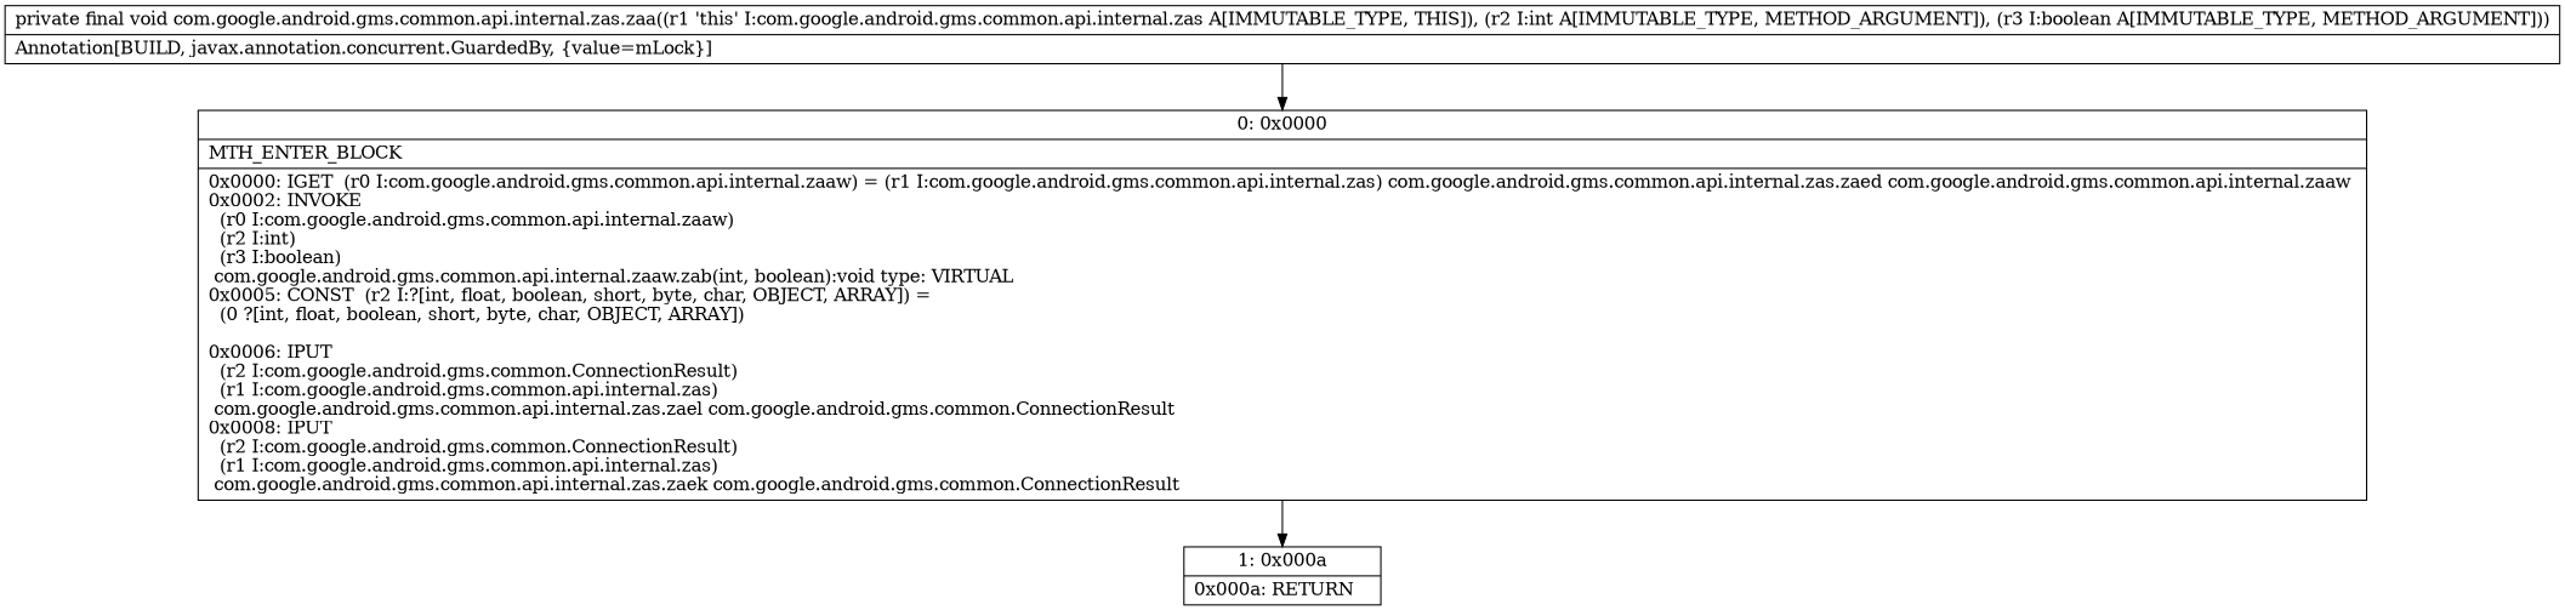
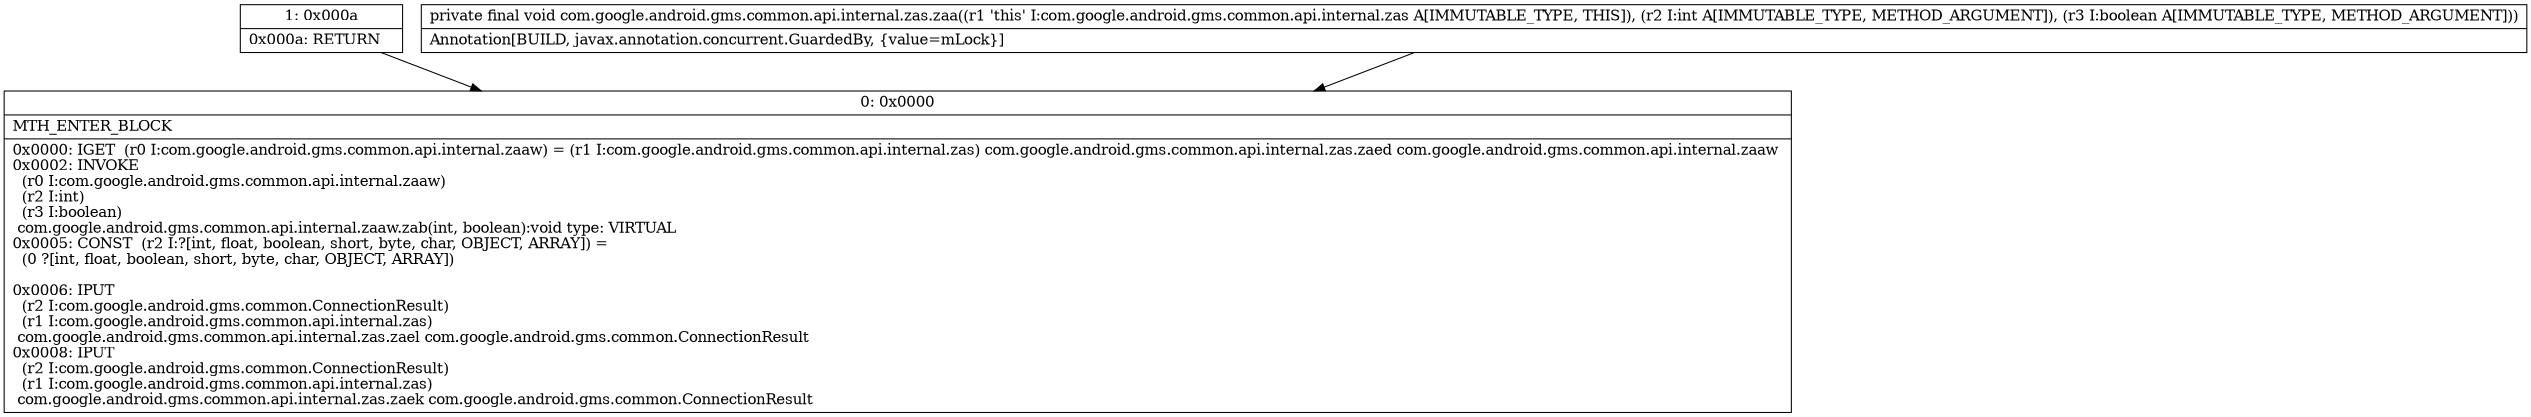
  digraph {
    node [shape=record]
    n1 [label="{0\:\ 0x0000|MTH_ENTER_BLOCK\l|0x0000: IGET  (r0 I:com.google.android.gms.common.api.internal.zaaw) = (r1 I:com.google.android.gms.common.api.internal.zas) com.google.android.gms.common.api.internal.zas.zaed com.google.android.gms.common.api.internal.zaaw \l0x0002: INVOKE  \l  (r0 I:com.google.android.gms.common.api.internal.zaaw)\l  (r2 I:int)\l  (r3 I:boolean)\l com.google.android.gms.common.api.internal.zaaw.zab(int, boolean):void type: VIRTUAL \l0x0005: CONST  (r2 I:?[int, float, boolean, short, byte, char, OBJECT, ARRAY]) = \l  (0 ?[int, float, boolean, short, byte, char, OBJECT, ARRAY])\l \l0x0006: IPUT  \l  (r2 I:com.google.android.gms.common.ConnectionResult)\l  (r1 I:com.google.android.gms.common.api.internal.zas)\l com.google.android.gms.common.api.internal.zas.zael com.google.android.gms.common.ConnectionResult \l0x0008: IPUT  \l  (r2 I:com.google.android.gms.common.ConnectionResult)\l  (r1 I:com.google.android.gms.common.api.internal.zas)\l com.google.android.gms.common.api.internal.zas.zaek com.google.android.gms.common.ConnectionResult \l}"]
    n2 [label="{1\:\ 0x000a|0x000a: RETURN   \l}"]
    n3 [label="{private final void com.google.android.gms.common.api.internal.zas.zaa((r1 'this' I:com.google.android.gms.common.api.internal.zas A[IMMUTABLE_TYPE, THIS]), (r2 I:int A[IMMUTABLE_TYPE, METHOD_ARGUMENT]), (r3 I:boolean A[IMMUTABLE_TYPE, METHOD_ARGUMENT]))  | Annotation[BUILD, javax.annotation.concurrent.GuardedBy, \{value=mLock\}]\l}"]
-   n1 -> n2
+   n2 -> n1
    n3 -> n1
  }
